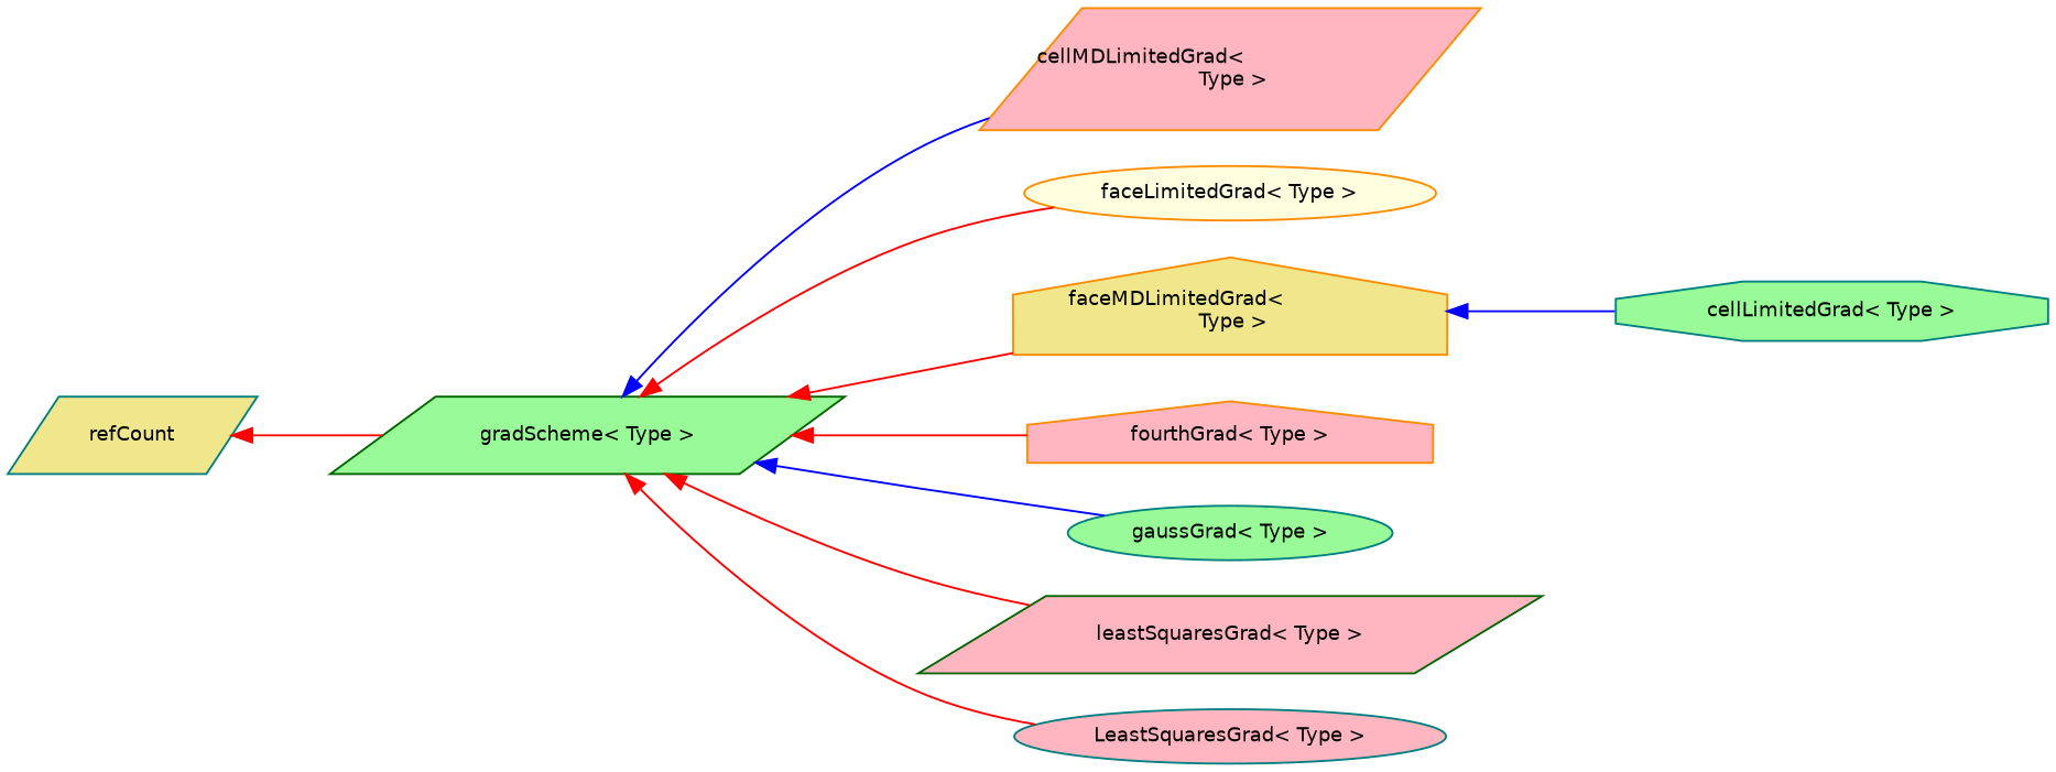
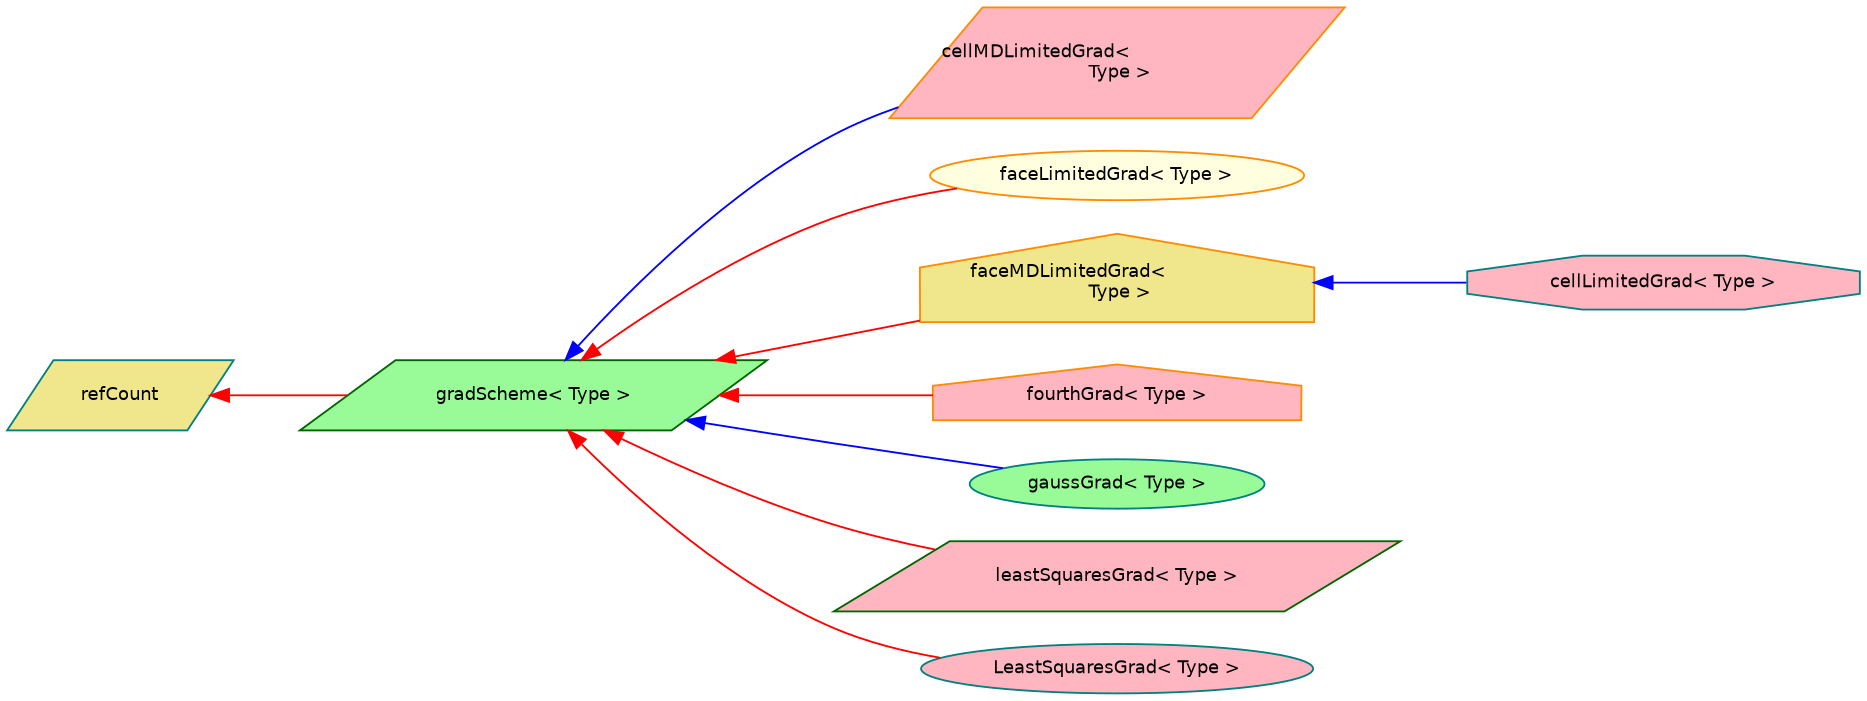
  digraph {
    rankdir=LR
    node [color=darkorange fillcolor=lightpink fontname=Helvetica fontsize=10 shape=parallelogram style=filled]
    edge [color=red dir=back fontname=Helvetica fontsize=10 labelfontname=Helvetica labelfontsize=10 style=solid]
    n1 [color=darkgreen fillcolor=palegreen fontcolor=black height=0.2 label="gradScheme\< Type \>" width=0.4]
    n2 [height=0.2 label="cellMDLimitedGrad\<\l Type \>" width=0.4]
    n3 [fillcolor=lightyellow height=0.2 label="faceLimitedGrad\< Type \>" shape=ellipse width=0.4]
    n4 [fillcolor=khaki height=0.2 label="faceMDLimitedGrad\<\l Type \>" shape=house width=0.4]
    n5 [height=0.2 label="fourthGrad\< Type \>" shape=house width=0.4]
    n6 [color=teal fillcolor=palegreen height=0.2 label="gaussGrad\< Type \>" shape=ellipse width=0.4]
    n7 [color=darkgreen height=0.2 label="leastSquaresGrad\< Type \>" width=0.4]
    n8 [color=teal height=0.2 label="LeastSquaresGrad\< Type \>" shape=ellipse width=0.4]
-   n9 [color=teal fillcolor=palegreen height=0.2 label="cellLimitedGrad\< Type \>" shape=octagon width=0.4]
+   n9 [color=teal height=0.2 label="cellLimitedGrad\< Type \>" shape=octagon width=0.4]
    n10 [color=teal fillcolor=khaki height=0.2 label=refCount width=0.4]
    n1 -> n2 [color=blue]
    n1 -> n3
    n1 -> n4
    n1 -> n5
    n1 -> n6 [color=blue]
    n1 -> n7
    n1 -> n8
    n4 -> n9 [color=blue]
    n10 -> n1
  }
